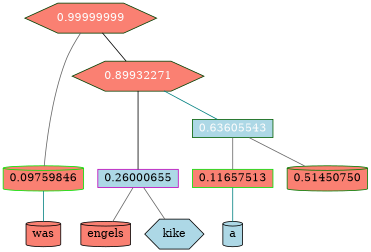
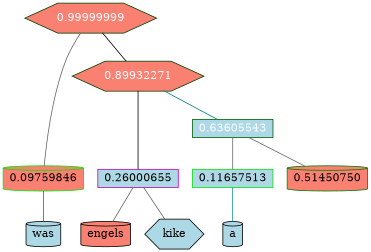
  graph {
    node [color=black fillcolor=lightblue format=png nodesep=0.001 ordering=out overlap_scaling=0.01 ranksep=0.001 shape=cylinder style=filled]
    edge [color=gray40]
-   n1 [fillcolor=salmon height=0.15 label=was style="filled,solid" width=0.15]
+   n1 [height=0.15 label=was style="filled,solid" width=0.15]
    n2 [fillcolor=salmon height=0.15 label=engels style="filled,solid" width=0.15]
    n3 [height=0.15 label=a style="filled,solid" width=0.15]
    n4 [height=0.15 label=kike shape=hexagon style="filled,solid" width=0.15]
    n5 [color="0.334 1.000 0.902" fillcolor=salmon fontcolor=black height=0.15 label=0.09759846 width=0.15]
    n6 [color="0.835 1.000 0.740" fontcolor=black height=0.15 label=0.26000655 shape=box width=0.15]
-   n7 [color="0.334 1.000 0.883" fillcolor=salmon fontcolor=black height=0.15 label=0.11657513 shape=box width=0.15]
+   n7 [color="0.334 1.000 0.883" fontcolor=black height=0.15 label=0.11657513 shape=box width=0.15]
    n8 [color="0.334 1.000 0.485" fillcolor=salmon fontcolor=black height=0.15 label=0.51450750 width=0.15]
    n9 [color="0.334 1.000 0.250" fillcolor=salmon fontcolor=grey99 height=0.15 label=0.99999999 shape=hexagon width=0.15]
    n10 [color="0.334 1.000 0.250" fillcolor=salmon fontcolor=grey99 height=0.15 label=0.89932271 shape=hexagon width=0.15]
    n11 [color="0.334 1.000 0.364" fontcolor=grey99 height=0.15 label=0.63605543 shape=box width=0.15]
    subgraph sub_1 {
      rank=same
      n1
      n2
      n3
      n4
    }
    subgraph sub_2 {
      rank=same
      n5
      n6
      n7
      n8
    }
    n5 -- n1 [color=teal]
    n6 -- n2
    n6 -- n4
    n7 -- n3 [color=teal]
    n9 -- n5
    n9 -- n10 [color=black]
    n10 -- n6 [color=black]
    n10 -- n11 [color=teal]
    n11 -- n7
    n11 -- n8
  }
